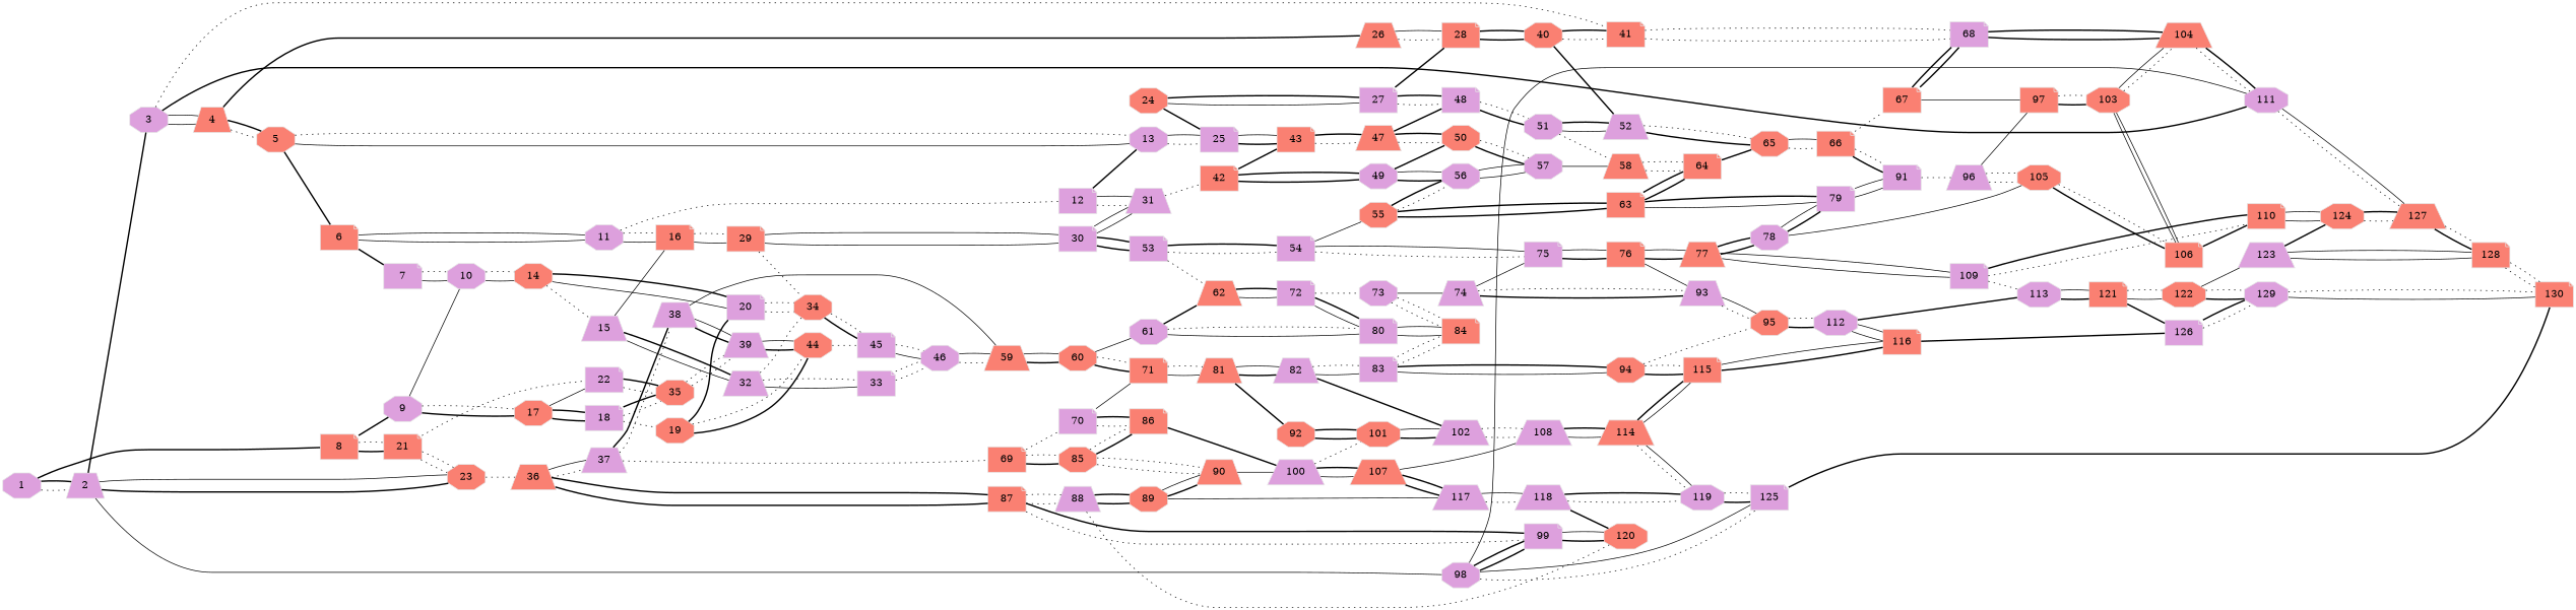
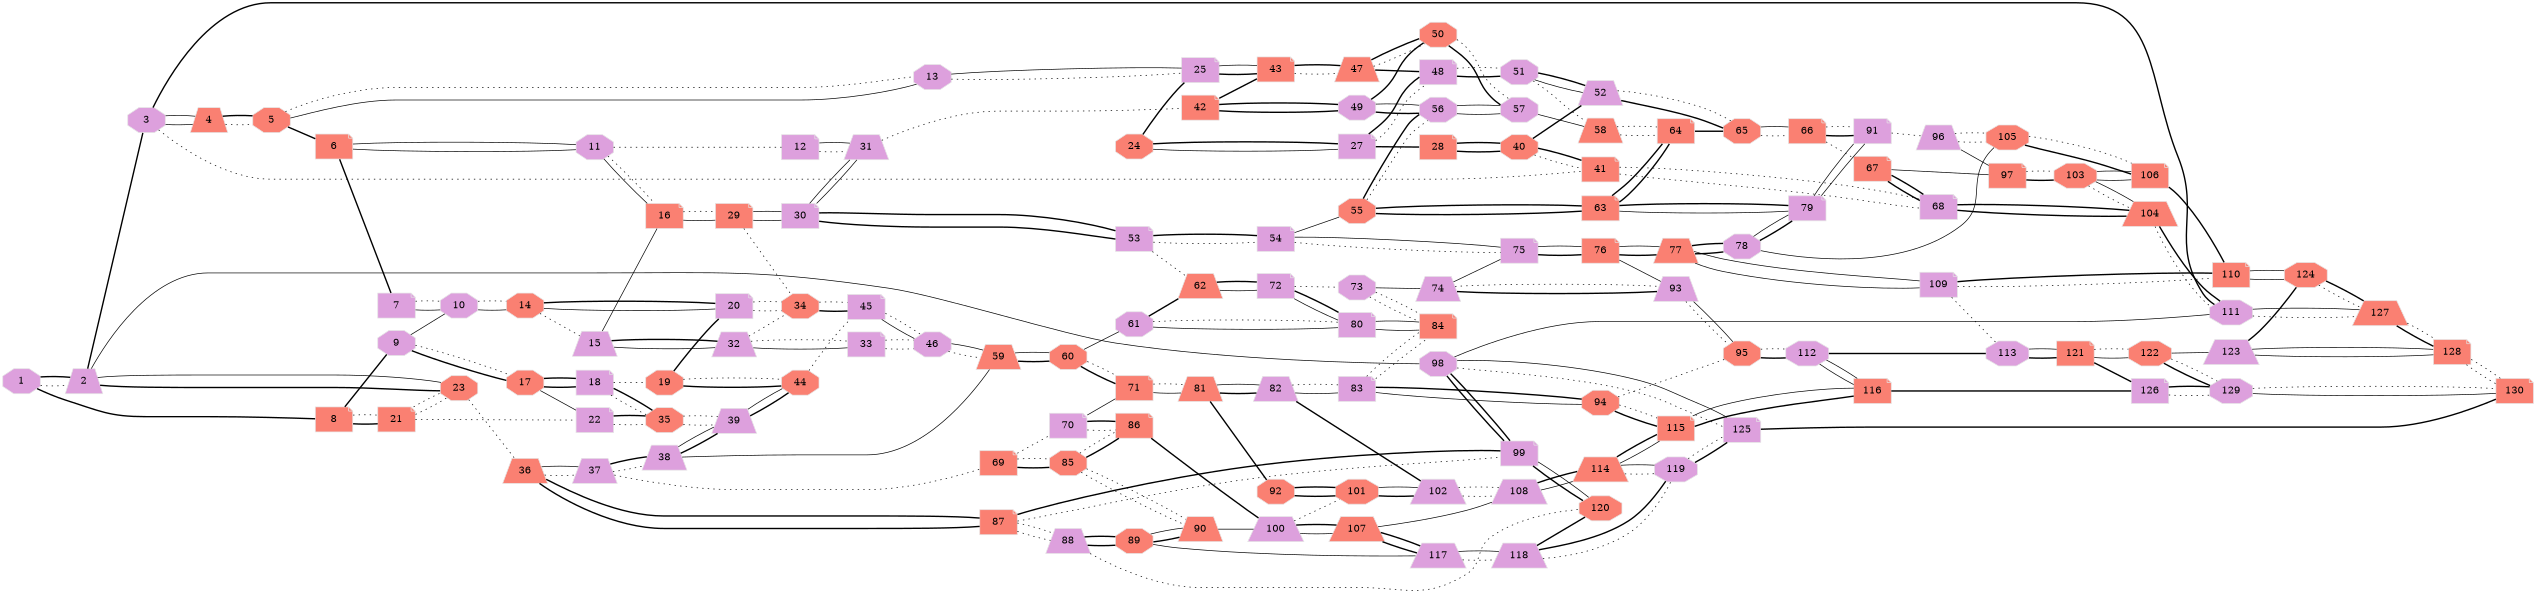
  graph {
    rankdir=LR
    node [color=gray90 fillcolor=salmon shape=note style=filled]
    edge [style=bold]
    1 [fillcolor=plum shape=octagon]
    2 [fillcolor=plum shape=trapezium]
    8
    3 [fillcolor=plum shape=octagon]
    23 [shape=octagon]
    98 [fillcolor=plum shape=octagon]
    9 [fillcolor=plum shape=octagon]
    21
    4 [shape=trapezium]
    41
    111 [fillcolor=plum shape=octagon]
    36 [shape=trapezium]
    99 [fillcolor=plum]
    125 [fillcolor=plum]
    5 [shape=octagon]
-   26 [shape=trapezium]
    68 [fillcolor=plum]
    127 [shape=trapezium]
    6
    13 [fillcolor=plum shape=octagon]
    28
    7 [fillcolor=plum]
    11 [fillcolor=plum shape=octagon]
    25 [fillcolor=plum]
    10 [fillcolor=plum shape=octagon]
    12 [fillcolor=plum]
    16
    14 [shape=octagon]
    17 [shape=octagon]
    22 [fillcolor=plum]
    18 [fillcolor=plum]
    15 [fillcolor=plum shape=trapezium]
    20 [fillcolor=plum]
    31 [fillcolor=plum shape=trapezium]
    29
    42
    43
    32 [fillcolor=plum shape=trapezium]
    34 [shape=octagon]
    33 [fillcolor=plum]
    30 [fillcolor=plum]
    19 [shape=octagon]
    35 [shape=octagon]
    44 [shape=octagon]
    39 [fillcolor=plum shape=trapezium]
    45 [fillcolor=plum]
    37 [fillcolor=plum shape=trapezium]
    87
    24 [shape=octagon]
    27 [fillcolor=plum]
    48 [fillcolor=plum]
    47 [shape=trapezium]
    40 [shape=octagon]
    51 [fillcolor=plum shape=octagon]
    52 [fillcolor=plum shape=trapezium]
    53 [fillcolor=plum]
    46 [fillcolor=plum shape=octagon]
    54 [fillcolor=plum]
    62 [shape=trapezium]
    49 [fillcolor=plum shape=octagon]
    59 [shape=trapezium]
    38 [fillcolor=plum shape=trapezium]
    69
    88 [fillcolor=plum shape=trapezium]
    70 [fillcolor=plum]
    85 [shape=octagon]
    60 [shape=octagon]
    65 [shape=octagon]
    104 [shape=trapezium]
    50 [shape=octagon]
    56 [fillcolor=plum shape=octagon]
    57 [fillcolor=plum shape=octagon]
    58 [shape=trapezium]
    64
    66
    55 [shape=octagon]
    75 [fillcolor=plum]
    72 [fillcolor=plum]
    63
    76
    79 [fillcolor=plum]
    61 [fillcolor=plum shape=octagon]
    71
    80 [fillcolor=plum]
    81 [shape=trapezium]
    84
    73 [fillcolor=plum shape=octagon]
    91 [fillcolor=plum]
    67
    97
    96 [fillcolor=plum shape=trapezium]
    103 [shape=octagon]
    86
    90 [shape=trapezium]
    100 [fillcolor=plum shape=trapezium]
    82 [fillcolor=plum shape=trapezium]
    92 [shape=octagon]
    74 [fillcolor=plum shape=trapezium]
    93 [fillcolor=plum shape=trapezium]
    95 [shape=octagon]
    77 [shape=trapezium]
    78 [fillcolor=plum shape=octagon]
    109 [fillcolor=plum]
    105 [shape=octagon]
    110
    113 [fillcolor=plum shape=octagon]
    106
    83 [fillcolor=plum]
    102 [fillcolor=plum shape=trapezium]
    101 [shape=octagon]
    94 [shape=octagon]
    108 [fillcolor=plum shape=trapezium]
    115
    89 [shape=octagon]
    120 [shape=octagon]
    117 [fillcolor=plum shape=trapezium]
    118 [fillcolor=plum shape=trapezium]
    107 [shape=trapezium]
    112 [fillcolor=plum shape=octagon]
    116
    130
    114 [shape=trapezium]
    124 [shape=octagon]
    119 [fillcolor=plum shape=octagon]
    121
    128
    126 [fillcolor=plum]
    122 [shape=octagon]
    129 [fillcolor=plum shape=octagon]
    123 [fillcolor=plum shape=trapezium]
    1 -- 2 [style=dotted]
    1 -- 2
    1 -- 8
    2 -- 3
    2 -- 23
    2 -- 23 [style=solid]
    2 -- 98 [style=solid]
    8 -- 9
    8 -- 21
    8 -- 21 [style=dotted]
    3 -- 4 [style=solid]
    3 -- 4 [style=solid]
    3 -- 41 [style=dotted]
    3 -- 111
    23 -- 36 [style=dotted]
    98 -- 111 [style=solid]
    98 -- 99
    98 -- 99
    98 -- 125 [style=dotted]
    98 -- 125 [style=solid]
    9 -- 10 [style=solid]
    9 -- 17
    9 -- 17 [style=dotted]
    21 -- 23 [style=dotted]
    21 -- 23 [style=dotted]
    21 -- 22 [style=dotted]
    4 -- 5 [style=dotted]
    4 -- 5
-   4 -- 26
    41 -- 68 [style=dotted]
    41 -- 68 [style=dotted]
    111 -- 127 [style=dotted]
    111 -- 127 [style=solid]
    36 -- 37 [style=dotted]
    36 -- 37 [style=solid]
    36 -- 87
    36 -- 87
    99 -- 120
    99 -- 120 [style=solid]
    125 -- 130
    5 -- 6
    5 -- 13 [style=solid]
    5 -- 13 [style=dotted]
-   26 -- 28 [style=dotted]
-   26 -- 28 [style=solid]
    68 -- 104
    68 -- 104
    127 -- 128
    127 -- 128 [style=dotted]
    6 -- 7
    6 -- 11 [style=solid]
    6 -- 11 [style=solid]
    13 -- 25 [style=dotted]
    13 -- 25 [style=solid]
    28 -- 40
    28 -- 40
    7 -- 10 [style=solid]
    7 -- 10 [style=dotted]
    11 -- 12 [style=dotted]
    11 -- 16 [style=solid]
    11 -- 16 [style=dotted]
    25 -- 43
    25 -- 43 [style=solid]
    10 -- 14 [style=solid]
    10 -- 14 [style=dotted]
-   12 -- 13
    12 -- 31 [style=dotted]
    12 -- 31 [style=solid]
    16 -- 29 [style=solid]
    16 -- 29 [style=dotted]
    14 -- 15 [style=dotted]
    14 -- 20 [style=solid]
    14 -- 20
    17 -- 22 [style=solid]
    17 -- 18
    17 -- 18
    22 -- 35 [style=dotted]
    22 -- 35
    18 -- 19 [style=dotted]
    18 -- 35 [style=dotted]
    18 -- 35
    15 -- 16 [style=solid]
    15 -- 32 [style=solid]
    15 -- 32
    20 -- 34 [style=dotted]
    20 -- 34 [style=dotted]
    31 -- 42 [style=dotted]
    29 -- 34 [style=dotted]
    29 -- 30 [style=solid]
    29 -- 30 [style=solid]
    42 -- 43
    42 -- 49
    42 -- 49
    43 -- 47 [style=dotted]
    43 -- 47
    32 -- 34 [style=dotted]
    32 -- 33 [style=solid]
    32 -- 33 [style=dotted]
    34 -- 45
    34 -- 45 [style=dotted]
    33 -- 46 [style=dotted]
    33 -- 46 [style=dotted]
    30 -- 31 [style=solid]
    30 -- 31 [style=solid]
    30 -- 53
    30 -- 53
    19 -- 20
    19 -- 44
    19 -- 44 [style=dotted]
    35 -- 39 [style=dotted]
    35 -- 39 [style=dotted]
    44 -- 45 [style=dotted]
    39 -- 44
    39 -- 44 [style=solid]
    45 -- 46 [style=solid]
    45 -- 46 [style=dotted]
    37 -- 38 [style=dotted]
    37 -- 38
    37 -- 69 [style=dotted]
    87 -- 99 [style=dotted]
    87 -- 99
    87 -- 88 [style=dotted]
    87 -- 88 [style=dotted]
    24 -- 25
    24 -- 27 [style=solid]
    24 -- 27
    27 -- 28
    27 -- 48 [style=dotted]
    27 -- 48
    48 -- 51
    48 -- 51 [style=dotted]
    47 -- 48
    47 -- 50 [style=dotted]
    47 -- 50
    40 -- 41 [style=dotted]
    40 -- 41
    40 -- 52
    51 -- 52 [style=solid]
    51 -- 52
    51 -- 58 [style=dotted]
    52 -- 65
    52 -- 65 [style=dotted]
    53 -- 54 [style=dotted]
    53 -- 54
    53 -- 62 [style=dotted]
    46 -- 59 [style=dotted]
    46 -- 59 [style=solid]
    54 -- 55 [style=solid]
    54 -- 75 [style=dotted]
    54 -- 75 [style=solid]
    62 -- 72 [style=solid]
    62 -- 72
    49 -- 50
    49 -- 56
    49 -- 56 [style=solid]
    59 -- 60
    59 -- 60 [style=solid]
    38 -- 39
    38 -- 39 [style=solid]
    38 -- 59 [style=solid]
    69 -- 70 [style=dotted]
    69 -- 85
    69 -- 85 [style=dotted]
    88 -- 89
    88 -- 89
    88 -- 120 [style=dotted]
    70 -- 71 [style=solid]
    70 -- 86 [style=dotted]
    70 -- 86
    85 -- 86
    85 -- 86 [style=dotted]
    85 -- 90 [style=dotted]
    85 -- 90 [style=dotted]
    60 -- 61 [style=solid]
    60 -- 71
    60 -- 71 [style=dotted]
    65 -- 66 [style=dotted]
    65 -- 66 [style=solid]
    104 -- 111 [style=dotted]
    104 -- 111
    50 -- 57
    50 -- 57 [style=dotted]
    56 -- 57 [style=solid]
    56 -- 57 [style=solid]
    57 -- 58 [style=solid]
    58 -- 64 [style=dotted]
    58 -- 64 [style=dotted]
    64 -- 65
    66 -- 91
    66 -- 91 [style=dotted]
    66 -- 67 [style=dotted]
    55 -- 56 [style=dotted]
    55 -- 56
    55 -- 63
    55 -- 63
    75 -- 76
    75 -- 76 [style=solid]
    72 -- 80 [style=solid]
    72 -- 80
    72 -- 73 [style=dotted]
    63 -- 64
    63 -- 64
    63 -- 79 [style=solid]
    63 -- 79
    76 -- 93 [style=solid]
    76 -- 77
    76 -- 77 [style=solid]
    79 -- 91 [style=solid]
    79 -- 91 [style=solid]
    61 -- 62
    61 -- 80 [style=solid]
    61 -- 80 [style=dotted]
    71 -- 81 [style=solid]
    71 -- 81 [style=dotted]
    80 -- 84 [style=solid]
    80 -- 84 [style=solid]
    81 -- 82
    81 -- 82 [style=solid]
    81 -- 92
    73 -- 84 [style=dotted]
    73 -- 84 [style=dotted]
    73 -- 74 [style=solid]
    91 -- 96 [style=dotted]
    67 -- 68
    67 -- 68
    67 -- 97 [style=solid]
    97 -- 103
    97 -- 103 [style=dotted]
    96 -- 97 [style=solid]
    96 -- 105 [style=dotted]
    96 -- 105 [style=dotted]
    103 -- 104 [style=dotted]
    103 -- 104 [style=solid]
    103 -- 106 [style=solid]
    103 -- 106 [style=solid]
    86 -- 100
    90 -- 100 [style=solid]
    100 -- 101 [style=dotted]
    100 -- 107 [style=solid]
    100 -- 107
    82 -- 83 [style=solid]
    82 -- 83 [style=dotted]
    82 -- 102
    92 -- 101
    92 -- 101
    74 -- 75 [style=solid]
    74 -- 93
    74 -- 93 [style=dotted]
    93 -- 95 [style=dotted]
    93 -- 95 [style=solid]
    95 -- 112
    95 -- 112 [style=dotted]
    77 -- 78
    77 -- 78
    77 -- 109 [style=solid]
    77 -- 109 [style=solid]
    78 -- 79
    78 -- 79 [style=solid]
    78 -- 105 [style=solid]
    109 -- 110 [style=dotted]
    109 -- 110
    109 -- 113 [style=dotted]
    105 -- 106
    105 -- 106 [style=dotted]
    110 -- 124 [style=solid]
    110 -- 124 [style=solid]
    113 -- 121
    113 -- 121 [style=solid]
    106 -- 110
    83 -- 84 [style=dotted]
    83 -- 84 [style=dotted]
    83 -- 94 [style=solid]
    83 -- 94
    102 -- 108 [style=dotted]
    102 -- 108 [style=dotted]
    101 -- 102
    101 -- 102 [style=solid]
    94 -- 95 [style=dotted]
    94 -- 115
    94 -- 115 [style=dotted]
    108 -- 114 [style=solid]
    108 -- 114
    115 -- 116
    115 -- 116 [style=solid]
    89 -- 90
    89 -- 90 [style=solid]
    89 -- 117 [style=solid]
    117 -- 118 [style=dotted]
    117 -- 118 [style=solid]
    118 -- 120
    118 -- 119 [style=dotted]
    118 -- 119
    107 -- 108 [style=solid]
    107 -- 117
    107 -- 117
    112 -- 113
    112 -- 116 [style=solid]
    112 -- 116 [style=solid]
    116 -- 126
    114 -- 115 [style=solid]
    114 -- 115
    114 -- 119 [style=dotted]
    114 -- 119 [style=solid]
    124 -- 127 [style=dotted]
    124 -- 127
    119 -- 125
    119 -- 125 [style=dotted]
    121 -- 126
    121 -- 122 [style=solid]
    121 -- 122 [style=dotted]
    128 -- 130 [style=dotted]
    128 -- 130 [style=dotted]
    126 -- 129 [style=dotted]
    126 -- 129
    122 -- 129
    122 -- 129 [style=dotted]
    122 -- 123 [style=solid]
    129 -- 130 [style=solid]
    129 -- 130 [style=dotted]
    123 -- 124
    123 -- 128 [style=solid]
    123 -- 128 [style=solid]
  }
